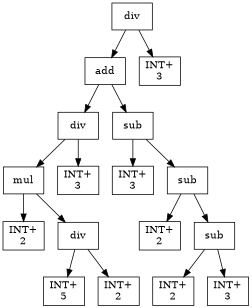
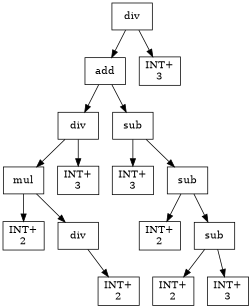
  digraph {
    node [shape=box]
    n1 [label=div]
    n2 [label=add]
    n3 [label="INT+\n3"]
    n4 [label=div]
    n5 [label=sub]
    n6 [label=mul]
    n7 [label="INT+\n3"]
    n8 [label="INT+\n2"]
    n9 [label=div]
-   n10 [label="INT+\n5"]
    n11 [label="INT+\n2"]
    n12 [label="INT+\n3"]
    n13 [label=sub]
    n14 [label="INT+\n2"]
    n15 [label=sub]
    n16 [label="INT+\n2"]
    n17 [label="INT+\n3"]
    n1 -> n2
    n1 -> n3
    n2 -> n4
    n2 -> n5
    n4 -> n6
    n4 -> n7
    n5 -> n12
    n5 -> n13
    n6 -> n8
    n6 -> n9
-   n9 -> n10
    n9 -> n11
    n13 -> n14
    n13 -> n15
    n15 -> n16
    n15 -> n17
  }
